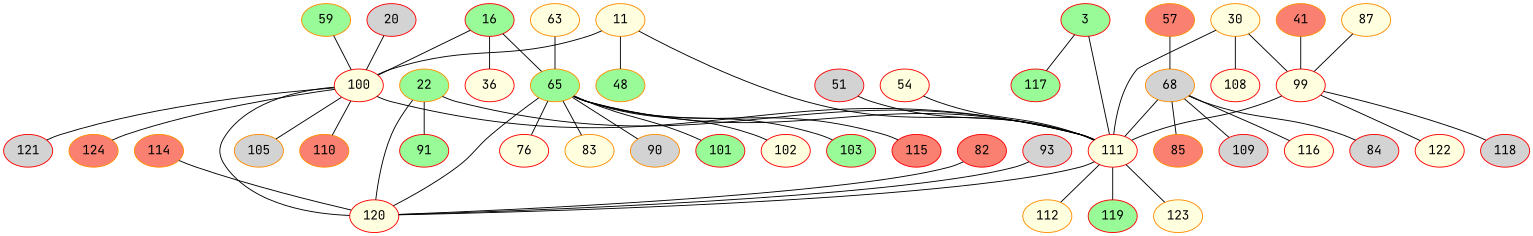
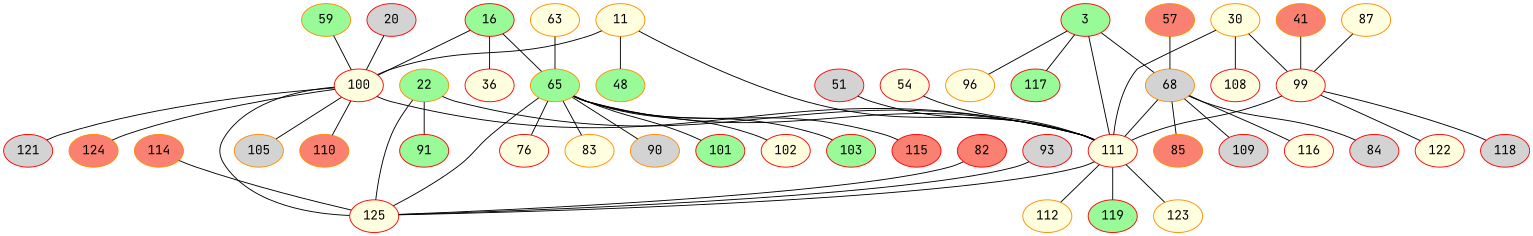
  graph {
    fontname="JetBrains Mono"
    node [color=red fillcolor=lightyellow fontname="JetBrains Mono" style=filled]
    edge [fontname="JetBrains Mono"]
    3 [fillcolor=palegreen super="+1"]
    68 [color=darkorange fillcolor=lightgrey super="+5+49"]
+   96 [color=darkorange super="+94"]
    111 [super="+107+72"]
    117 [fillcolor=palegreen super="+74"]
    84 [fillcolor=lightgrey]
    85 [color=darkorange fillcolor=salmon]
    109 [fillcolor=lightgrey]
    116
-   120 [super="+71+113"]
+   120 [super="+71+113" label=125]
    112 [color=darkorange]
    119 [fillcolor=palegreen super="+106"]
    123 [color=darkorange]
    11 [color=darkorange super="+8"]
    48 [color=darkorange fillcolor=palegreen]
    100 [super="+32+62+12+42+53+58"]
    105 [color=darkorange fillcolor=lightgrey]
    110 [color=darkorange fillcolor=salmon super="+88"]
    121 [fillcolor=lightgrey]
    124 [color=darkorange fillcolor=salmon super="+31"]
    16 [fillcolor=palegreen super="+14"]
    36
    65 [color=darkorange fillcolor=palegreen super="+35+15+43+45+46+52"]
    76
    83 [color=darkorange]
    90 [color=darkorange fillcolor=lightgrey super="+89"]
    101 [fillcolor=palegreen super="+37"]
    102
    103 [fillcolor=palegreen]
    115 [fillcolor=salmon]
    22 [color=darkorange fillcolor=palegreen super="+21"]
    91 [fillcolor=palegreen super="+78"]
    30 [color=darkorange super="+27"]
    99 [super="+29"]
    108 [super="+69"]
    118 [fillcolor=lightgrey]
    122 [super="+70"]
    41 [color=darkorange fillcolor=salmon]
    51 [fillcolor=lightgrey]
    54
    57 [color=darkorange fillcolor=salmon]
    59 [color=darkorange fillcolor=palegreen]
    63 [color=darkorange]
    n44 [fillcolor=lightgrey label=20]
    82 [fillcolor=salmon super="+61"]
    87 [color=darkorange]
    93 [fillcolor=lightgrey]
    114 [color=darkorange fillcolor=salmon super="+97"]
+   3 -- 68 [weight=4]
+   3 -- 96
    3 -- 111 [weight=5]
    3 -- 117
    68 -- 111 [weight=5]
    68 -- 84
    68 -- 85
    68 -- 109
    68 -- 116
    111 -- 120 [weight=3]
    111 -- 112
    111 -- 119
    111 -- 123
    11 -- 111
    11 -- 48
    11 -- 100 [weight=8]
    100 -- 111 [weight=4]
    100 -- 120
    100 -- 105
    100 -- 110
    100 -- 121
    100 -- 124
    16 -- 100
    16 -- 36
    16 -- 65 [weight=8]
    65 -- 111 [weight=4]
    65 -- 120 [weight=2]
    65 -- 76
    65 -- 83
    65 -- 90
    65 -- 101
    65 -- 102
    65 -- 103
    65 -- 115
    22 -- 111
    22 -- 120 [weight=8]
    22 -- 91
    30 -- 111 [weight=4]
    30 -- 99 [weight=4]
    30 -- 108
    99 -- 111 [weight=4]
    99 -- 118
    99 -- 122
    41 -- 99
    51 -- 111
    54 -- 111
    57 -- 68
    59 -- 100
    63 -- 65
    n44 -- 100
    82 -- 120
    87 -- 99
    93 -- 120
    114 -- 120
  }
